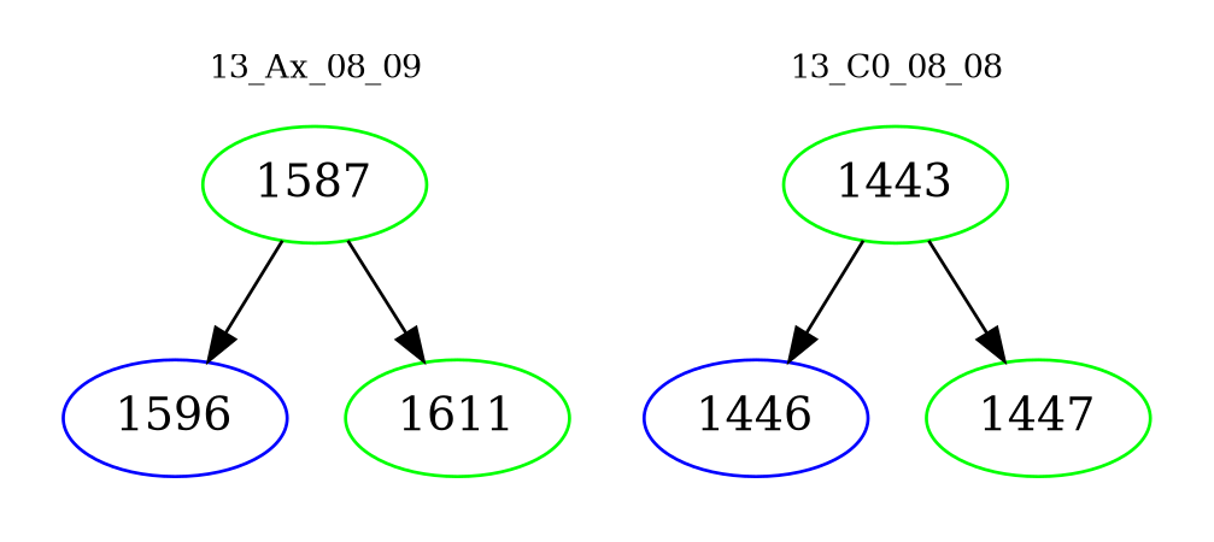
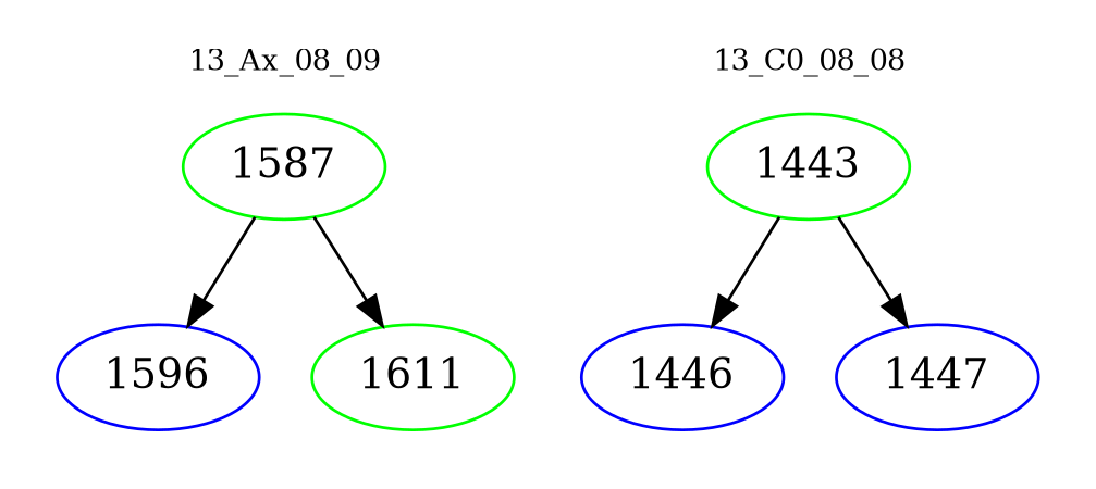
  digraph {
    node [color=green]
    edge [color=black]
    n1 [label=1587]
    n2 [color=blue label=1596]
    n3 [label=1611]
    n4 [label=1443]
    n5 [color=blue label=1446]
-   n6 [label=1447]
+   n6 [color=blue label=1447]
    subgraph cluster_1 {
      color=white
      fontsize=10
      label="13_Ax_08_09"
      n1
      n2
      n3
    }
    subgraph cluster_2 {
      color=white
      fontsize=10
      label="13_C0_08_08"
      n4
      n5
      n6
    }
    n1 -> n2
    n1 -> n3
    n4 -> n5
    n4 -> n6
  }
